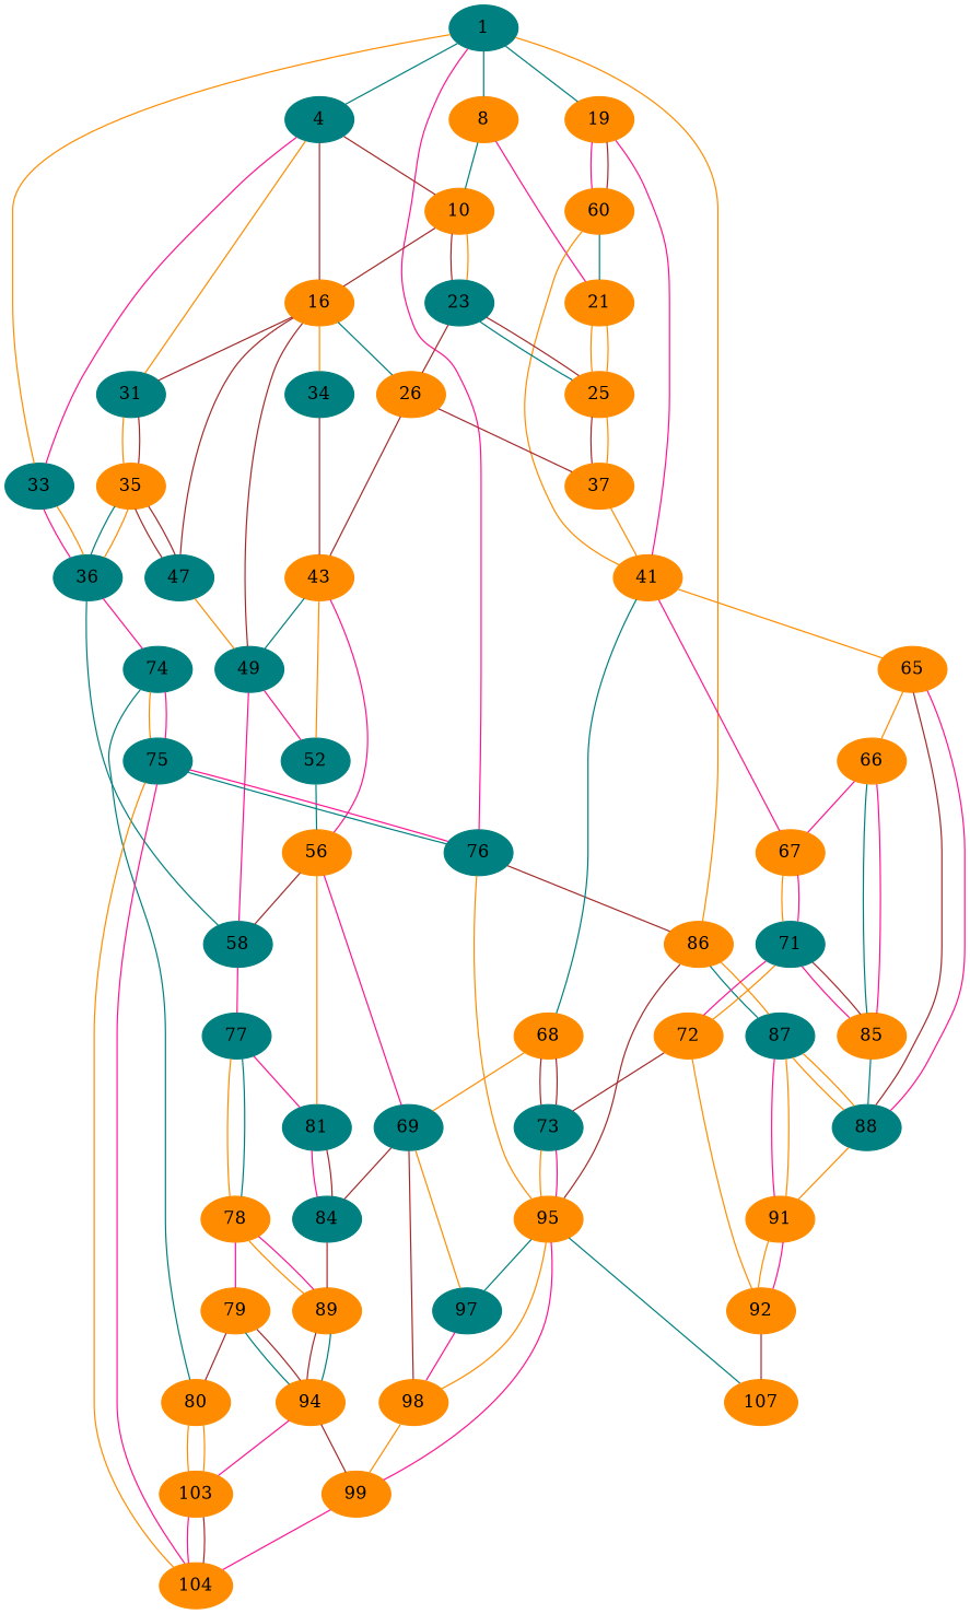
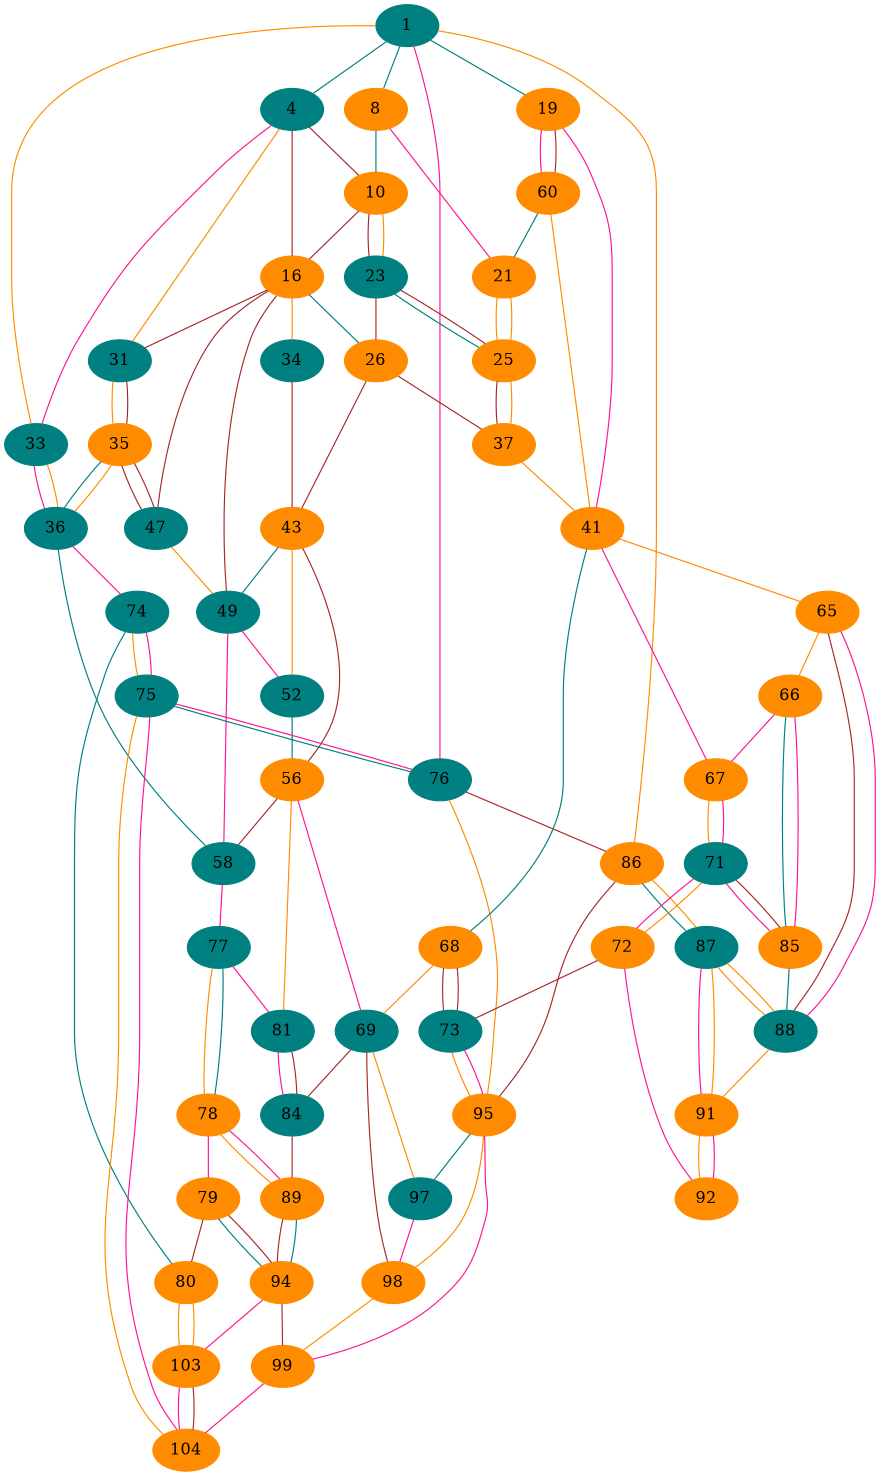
  graph {
    node [color=darkorange style=filled]
    edge [color=darkorange]
    1 [color=teal super="+7+2"]
    4 [color=teal super="+32+5"]
    8 [super="+9+15"]
    19 [super="+39"]
    33 [color=teal]
    76 [color=teal]
    86
    10 [super="+11"]
    16 [super="+17+29"]
    31 [color=teal]
    21
    n12 [label=60]
    41 [super="+42+62"]
    36 [color=teal super="+64"]
    95 [super="+96+108"]
    87 [color=teal]
    23 [color=teal super="+24"]
    26 [super="+27+38"]
    34 [color=teal]
    47 [color=teal]
    49 [color=teal super="+50"]
    35
    25
    37
    43 [super="+44+45"]
    58 [color=teal super="+59"]
    52 [color=teal super="+55"]
    65
    67
    68
    56 [super="+57+61"]
    74 [color=teal]
    77 [color=teal]
    75 [color=teal]
    80
    66
    88 [color=teal super="+90"]
    71 [color=teal]
    69 [color=teal super="+82"]
    73 [color=teal]
    81 [color=teal]
    84 [color=teal]
    97 [color=teal]
    98 [super="+102"]
    78
    85
    91
    72
    89
    99 [super="+100"]
    92 [super="+93"]
-   107
    104
    103
    79
    94 [super="+101"]
    1 -- 4 [color=teal]
    1 -- 8 [color=teal weight=2]
    1 -- 19 [color=teal weight=2]
    1 -- 33
    1 -- 76 [color=deeppink]
    1 -- 86
    4 -- 33 [color=deeppink]
    4 -- 10 [color=brown]
    4 -- 16 [color=brown]
    4 -- 31
    8 -- 10 [color=teal]
    8 -- 21 [color=deeppink]
    19 -- n12 [color=deeppink]
    19 -- n12 [color=brown]
    19 -- 41 [color=deeppink weight=2]
    33 -- 36 [color=deeppink]
    33 -- 36
    76 -- 86 [color=brown]
    76 -- 95
    86 -- 95 [color=brown]
    86 -- 87 [color=teal]
    86 -- 87
    10 -- 16 [color=brown]
    10 -- 23 [color=brown weight=2]
    10 -- 23
    16 -- 31 [color=brown]
    16 -- 26 [color=teal]
    16 -- 34 [weight=2]
    16 -- 47 [color=brown]
    16 -- 49 [color=brown]
    31 -- 35
    31 -- 35 [color=brown]
    21 -- 25
    21 -- 25
    n12 -- 21 [color=teal]
    n12 -- 41
    41 -- 65
    41 -- 67 [color=deeppink]
    41 -- 68 [color=teal]
    36 -- 58 [color=teal]
    36 -- 74 [color=deeppink]
    95 -- 97 [color=teal]
    95 -- 98
    95 -- 99 [color=deeppink]
-   95 -- 107 [color=teal]
    87 -- 88
    87 -- 88
    87 -- 91 [color=deeppink]
    87 -- 91
    23 -- 26 [color=brown]
    23 -- 25 [color=teal]
    23 -- 25 [color=brown]
    26 -- 37 [color=brown]
    26 -- 43 [color=brown weight=2]
    34 -- 43 [color=brown]
    47 -- 49
    49 -- 58 [color=deeppink]
    49 -- 52 [color=deeppink]
    35 -- 36 [color=teal]
    35 -- 36
    35 -- 47 [color=brown]
    35 -- 47 [color=brown]
    25 -- 37 [color=brown]
    25 -- 37
    37 -- 41
    43 -- 49 [color=teal]
    43 -- 52 [weight=2]
-   43 -- 56 [color=deeppink]
+   43 -- 56 [color=brown]
    58 -- 77 [color=deeppink]
    52 -- 56 [color=teal]
    65 -- 66
    65 -- 88 [color=brown]
    65 -- 88 [color=deeppink]
    67 -- 71
    67 -- 71 [color=deeppink]
    68 -- 69
    68 -- 73 [color=brown]
    68 -- 73 [color=brown]
    56 -- 58 [color=brown]
    56 -- 69 [color=deeppink]
    56 -- 81
    74 -- 75
    74 -- 75 [color=deeppink]
    74 -- 80 [color=teal]
    77 -- 81 [color=deeppink]
    77 -- 78
    77 -- 78 [color=teal]
    75 -- 76 [color=teal]
    75 -- 76 [color=deeppink]
    75 -- 104
    75 -- 104 [color=deeppink]
    80 -- 103
    80 -- 103
    66 -- 67 [color=deeppink]
    66 -- 85 [color=teal]
    66 -- 85 [color=deeppink]
    88 -- 91
    71 -- 85 [color=deeppink]
    71 -- 85 [color=brown]
    71 -- 72 [color=deeppink]
    71 -- 72
    69 -- 84 [color=brown]
    69 -- 97
    69 -- 98 [color=brown]
    73 -- 95
    73 -- 95 [color=deeppink]
    81 -- 84 [color=deeppink]
    81 -- 84 [color=brown]
    84 -- 89 [color=brown]
    97 -- 98 [color=deeppink]
    98 -- 99
    78 -- 89
    78 -- 89 [color=deeppink]
    78 -- 79 [color=deeppink]
    85 -- 88 [color=teal]
    91 -- 92
    91 -- 92 [color=deeppink]
    72 -- 73 [color=brown]
-   72 -- 92
+   72 -- 92 [color=deeppink]
    89 -- 94 [color=brown]
    89 -- 94 [color=teal]
    99 -- 104 [color=deeppink]
-   92 -- 107 [color=brown weight=2]
    103 -- 104 [color=deeppink]
    103 -- 104 [color=brown]
    79 -- 80 [color=brown]
    79 -- 94 [color=teal]
    79 -- 94 [color=brown]
    94 -- 99 [color=brown]
    94 -- 103 [color=deeppink]
  }
